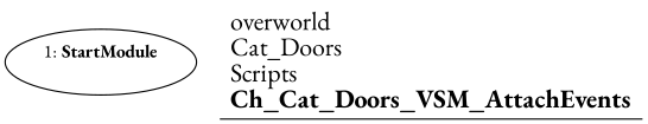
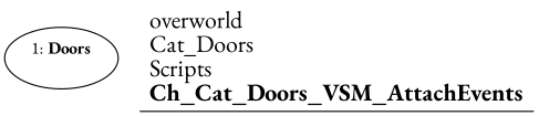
  digraph {
    fontname="EB Garamond"
    splines=spline
    node [fontname="EB Garamond"]
-   n1 [label=<1: <b>StartModule</b><br/><br/>> shape=oval]
+   n1 [label=<1: <b>Doors</b><br/><br/>> shape=oval]
    n2 [label=<<font point-size="20">overworld<br align="left"/>Cat_Doors<br align="left"/>Scripts<br align="left"/><b>Ch_Cat_Doors_VSM_AttachEvents</b><br align="left"/></font>> shape=underline]
  }
